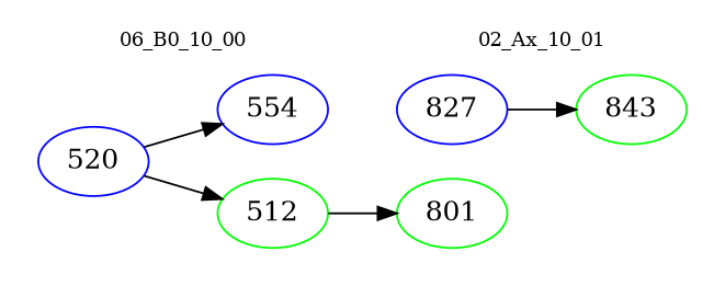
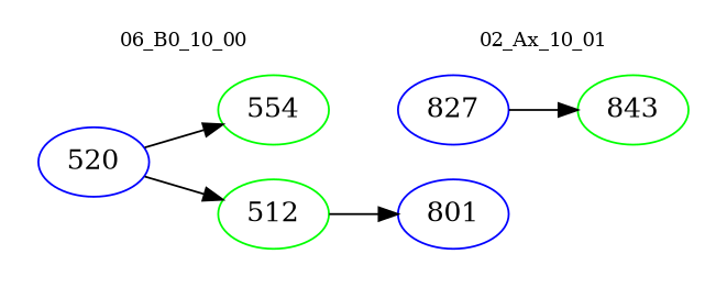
  digraph {
    fontname="DejaVu Serif"
    rankdir=LR
    node [color=green fontname="DejaVu Serif"]
    edge [color=black fontname="DejaVu Serif"]
    n1 [color=blue label=827]
-   n2 [label=801]
+   n2 [color=blue label=801]
    n3 [label=843]
    n4 [color=blue label=520]
    n5 [label=512]
-   n6 [color=blue label=554]
+   n6 [label=554]
    subgraph cluster_1 {
      color=white
      fontsize=10
      label="02_Ax_10_01"
      n1
      n2
      n3
    }
    subgraph cluster_2 {
      color=white
      fontsize=10
      label="06_B0_10_00"
      n4
      n5
      n6
    }
    n1 -> n3
    n4 -> n5
    n4 -> n6
    n5 -> n2
  }
